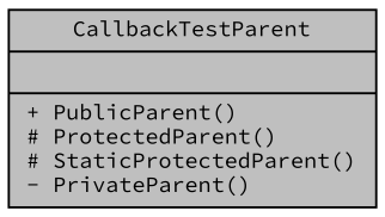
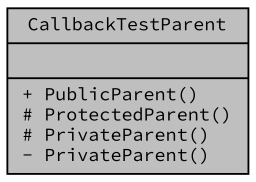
  digraph {
    fontname="Source Code Pro"
-   n1 [color=black fillcolor=grey75 fontcolor=black fontname="Source Code Pro" fontsize=10 height=0.2 label="{CallbackTestParent\n||+ PublicParent()\l# ProtectedParent()\l# StaticProtectedParent()\l- PrivateParent()\l}" shape=record style=filled width=0.4]
+   n1 [color=black fillcolor=grey75 fontcolor=black fontname="Source Code Pro" fontsize=10 height=0.2 label="{CallbackTestParent\n||+ PublicParent()\l# ProtectedParent()\l# PrivateParent()\l- PrivateParent()\l}" shape=record style=filled width=0.4]
  }
